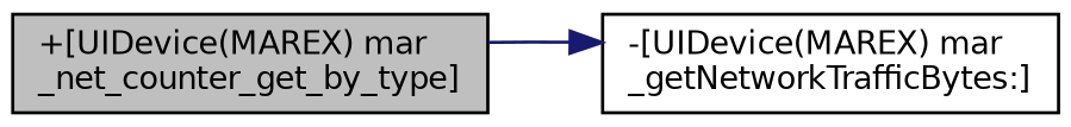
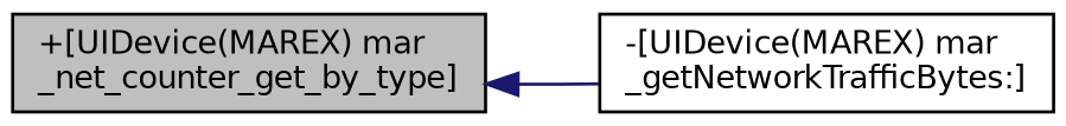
  digraph {
    rankdir=LR
    node [color=black fontname=Helvetica fontsize=10 shape=record style=filled]
    n1 [fillcolor=grey75 fontcolor=black height=0.2 label="+[UIDevice(MAREX) mar\l_net_counter_get_by_type]" width=0.4]
    n2 [fillcolor=white height=0.2 label="-[UIDevice(MAREX) mar\l_getNetworkTrafficBytes:]" width=0.4]
-   n2 -> n1 [color=midnightblue dir=back fontname=Helvetica fontsize=10 labelfontname=Helvetica labelfontsize=10 style=solid]
+   n1 -> n2 [color=midnightblue dir=back fontname=Helvetica fontsize=10 labelfontname=Helvetica labelfontsize=10 style=solid]
  }
